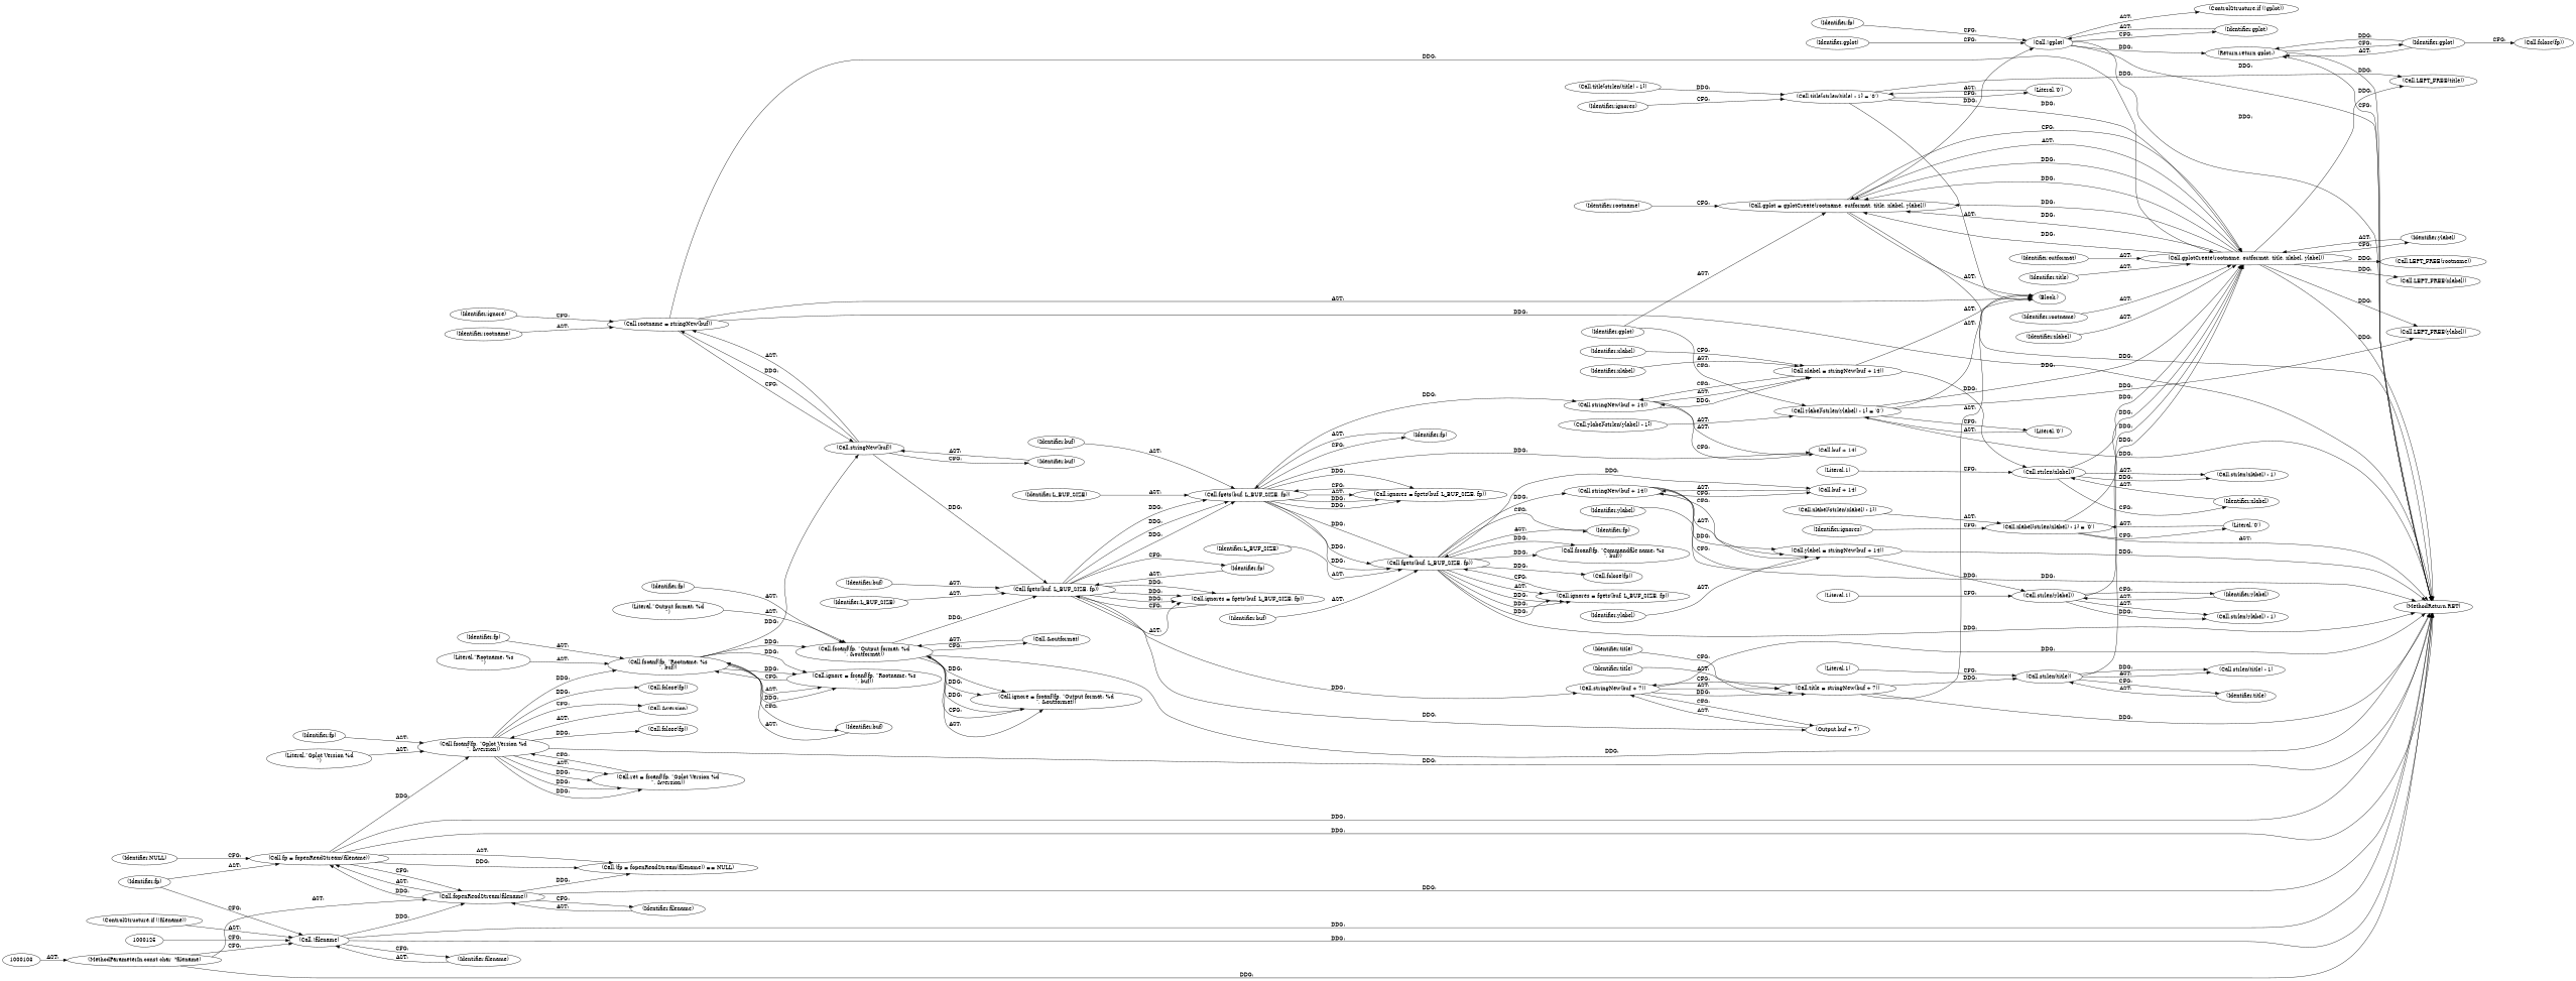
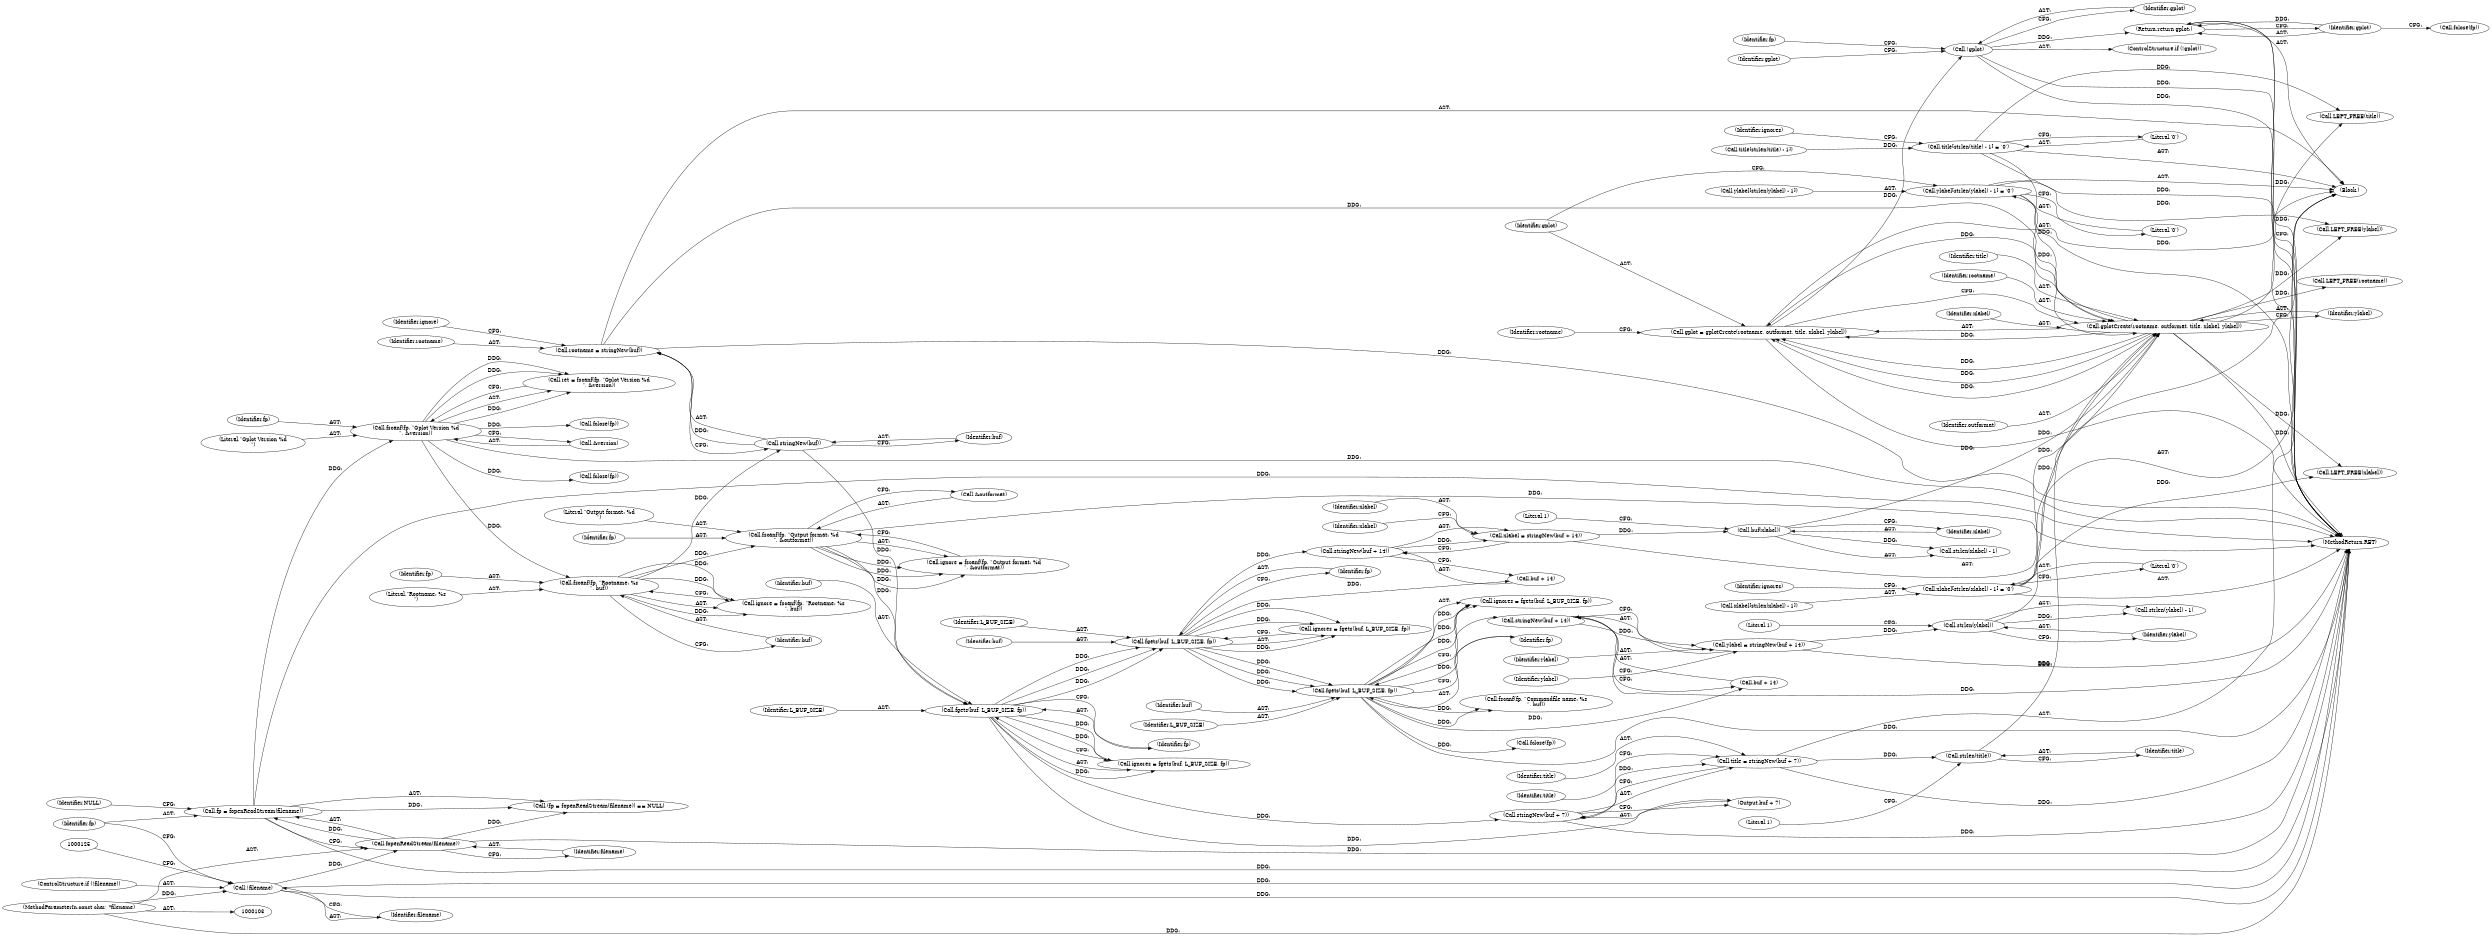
  digraph {
    rankdir=LR
    n1 [label="(Return,return gplot;)"]
    n2 [label="(Identifier,gplot)"]
    n3 [label="(Block,)"]
    n4 [label="(MethodReturn,RET)"]
    n5 [label="(Call,fclose(fp))"]
    n6 [label="(Call,!gplot)"]
    n7 [label="(ControlStructure,if (!gplot))"]
    n8 [label="(Identifier,gplot)"]
    n9 [label="(Call,gplot = gplotCreate(rootname, outformat, title, xlabel, ylabel))"]
    n10 [label="(Call,gplotCreate(rootname, outformat, title, xlabel, ylabel))"]
    n11 [label="(Call,LEPT_FREE(rootname))"]
    n12 [label="(Call,LEPT_FREE(xlabel))"]
    n13 [label="(Call,LEPT_FREE(ylabel))"]
    n14 [label="(Identifier,ylabel)"]
    n15 [label="(Call,LEPT_FREE(title))"]
    n16 [label="(Call,rootname = stringNew(buf))"]
    n17 [label="(Call,stringNew(buf))"]
    n18 [label="(Call,fgets(buf, L_BUF_SIZE, fp))"]
    n19 [label="(Identifier,buf)"]
    n20 [label="(Call,stringNew(buf + 7))"]
    n21 [label="(Output,buf + 7)"]
    n22 [label="(Call,fgets(buf, L_BUF_SIZE, fp))"]
    n23 [label="(Identifier,fp)"]
    n24 [label="(Call,ignores = fgets(buf, L_BUF_SIZE, fp))"]
    n25 [label="(Call,fscanf(fp, \"Rootname: %s\n\", buf))"]
    n26 [label="(Call,fscanf(fp, \"Output format: %d\n\", &outformat))"]
    n27 [label="(Call,ignore = fscanf(fp, \"Rootname: %s\n\", buf))"]
    n28 [label="(Identifier,buf)"]
    n29 [label="(Call,&outformat)"]
    n30 [label="(Call,ignore = fscanf(fp, \"Output format: %d\n\", &outformat))"]
    n31 [label="(Call,fscanf(fp, \"Gplot Version %d\n\", &version))"]
    n32 [label="(Call,ret = fscanf(fp, \"Gplot Version %d\n\", &version))"]
    n33 [label="(Call,fclose(fp))"]
    n34 [label="(Call,&version)"]
    n35 [label="(Call,fclose(fp))"]
    n36 [label="(Call,fp = fopenReadStream(filename))"]
    n37 [label="(Call,fopenReadStream(filename))"]
    n38 [label="(Call,(fp = fopenReadStream(filename)) == NULL)"]
    n39 [label="(Identifier,filename)"]
    n40 [label="(Call,!filename)"]
    n41 [label="(Identifier,filename)"]
    n42 [label="(ControlStructure,if (!filename))"]
    n43 [label="(MethodParameterIn,const char  *filename)"]
    1000103
    n45 [label="(Call,title[strlen(title) - 1] = '\0')"]
    n46 [label="(Literal,'\0')"]
    n47 [label="(Call,strlen(title))"]
    n48 [label="(Identifier,title)"]
-   n49 [label="(Call,strlen(title) - 1)"]
    n50 [label="(Call,title = stringNew(buf + 7))"]
    n51 [label="(Call,stringNew(buf + 14))"]
    n52 [label="(Call,buf + 14)"]
    n53 [label="(Call,fgets(buf, L_BUF_SIZE, fp))"]
    n54 [label="(Call,ignores = fgets(buf, L_BUF_SIZE, fp))"]
    n55 [label="(Identifier,fp)"]
-   n56 [label="(Call,strlen(xlabel))"]
+   n56 [label="(Call,buf(xlabel))"]
    n57 [label="(Identifier,xlabel)"]
    n58 [label="(Call,strlen(xlabel) - 1)"]
    n59 [label="(Call,xlabel = stringNew(buf + 14))"]
    n60 [label="(Call,stringNew(buf + 14))"]
    n61 [label="(Call,buf + 14)"]
    n62 [label="(Identifier,fp)"]
    n63 [label="(Call,fscanf(fp, \"Commandfile name: %s\n\", buf))"]
    n64 [label="(Call,fclose(fp))"]
    n65 [label="(Call,ignores = fgets(buf, L_BUF_SIZE, fp))"]
    n66 [label="(Call,xlabel[strlen(xlabel) - 1] = '\0')"]
    n67 [label="(Literal,'\0')"]
    n68 [label="(Call,strlen(ylabel))"]
    n69 [label="(Identifier,ylabel)"]
    n70 [label="(Call,strlen(ylabel) - 1)"]
    n71 [label="(Call,ylabel = stringNew(buf + 14))"]
    n72 [label="(Call,ylabel[strlen(ylabel) - 1] = '\0')"]
    n73 [label="(Literal,'\0')"]
    n74 [label="(Identifier,fp)"]
    n75 [label="(Identifier,fp)"]
    n76 [label="(Identifier,title)"]
    n77 [label="(Identifier,gplot)"]
    n78 [label="(Identifier,ylabel)"]
    n79 [label="(Literal,\"Rootname: %s\n\")"]
    n80 [label="(Identifier,outformat)"]
    n81 [label="(Identifier,buf)"]
    n82 [label="(Call,title[strlen(title) - 1])"]
    n83 [label="(Identifier,rootname)"]
    n84 [label="(Identifier,xlabel)"]
    n85 [label="(Identifier,title)"]
    n86 [label="(Identifier,ignores)"]
    n87 [label="(Call,xlabel[strlen(xlabel) - 1])"]
    n88 [label="(Identifier,rootname)"]
    n89 [label="(Literal,\"Gplot Version %d\n\")"]
    n90 [label="(Identifier,ignore)"]
    n91 [label="(Literal,1)"]
    n92 [label="(Identifier,L_BUF_SIZE)"]
    n93 [label="(Identifier,rootname)"]
    n94 [label="(Identifier,L_BUF_SIZE)"]
    n95 [label="(Literal,1)"]
    n96 [label="(Identifier,xlabel)"]
    n97 [label="(Identifier,fp)"]
    n98 [label="(Literal,\"Output format: %d\n\")"]
    n99 [label="(Identifier,xlabel)"]
    n100 [label="(Identifier,gplot)"]
    n101 [label="(Identifier,fp)"]
    n102 [label="(Identifier,buf)"]
    n103 [label="(Identifier,L_BUF_SIZE)"]
    n104 [label="(Identifier,title)"]
    n105 [label="(Identifier,fp)"]
    n106 [label="(Identifier,buf)"]
    n107 [label="(Literal,1)"]
    n108 [label="(Call,ylabel[strlen(ylabel) - 1])"]
    n109 [label="(Identifier,ignores)"]
    n110 [label="(Identifier,ylabel)"]
    n111 [label="(Identifier,NULL)"]
    1000125
    n1 -> n2 [label="CFG: "]
+   n1 -> n3 [label="AST: "]
    n1 -> n4 [label="DDG: "]
    n2 -> n1 [label="AST: "]
    n2 -> n1 [label="DDG: "]
    n2 -> n5 [label="CFG: "]
    n4 -> n1 [label="CFG: "]
    n6 -> n1 [label="DDG: "]
    n6 -> n4 [label="DDG: "]
    n6 -> n4 [label="DDG: "]
    n6 -> n7 [label="AST: "]
    n6 -> n8 [label="CFG: "]
    n8 -> n6 [label="AST: "]
    n9 -> n3 [label="AST: "]
    n9 -> n4 [label="DDG: "]
    n9 -> n6 [label="DDG: "]
    n9 -> n10 [label="CFG: "]
    n10 -> n4 [label="DDG: "]
    n10 -> n9 [label="AST: "]
    n10 -> n9 [label="DDG: "]
    n10 -> n9 [label="DDG: "]
    n10 -> n9 [label="DDG: "]
    n10 -> n9 [label="DDG: "]
    n10 -> n9 [label="DDG: "]
    n10 -> n11 [label="DDG: "]
    n10 -> n12 [label="DDG: "]
    n10 -> n13 [label="DDG: "]
    n10 -> n14 [label="CFG: "]
    n10 -> n15 [label="DDG: "]
    n14 -> n10 [label="AST: "]
    n16 -> n3 [label="AST: "]
    n16 -> n4 [label="DDG: "]
    n16 -> n10 [label="DDG: "]
    n16 -> n17 [label="CFG: "]
    n17 -> n16 [label="AST: "]
    n17 -> n16 [label="DDG: "]
    n17 -> n18 [label="DDG: "]
    n17 -> n19 [label="CFG: "]
    n18 -> n20 [label="DDG: "]
    n18 -> n21 [label="DDG: "]
    n18 -> n22 [label="DDG: "]
    n18 -> n22 [label="DDG: "]
    n18 -> n22 [label="DDG: "]
    n18 -> n23 [label="CFG: "]
    n18 -> n24 [label="AST: "]
    n18 -> n24 [label="DDG: "]
    n18 -> n24 [label="DDG: "]
    n18 -> n24 [label="DDG: "]
    n19 -> n17 [label="AST: "]
    n20 -> n4 [label="DDG: "]
    n20 -> n21 [label="CFG: "]
    n20 -> n50 [label="AST: "]
    n20 -> n50 [label="DDG: "]
    n21 -> n20 [label="AST: "]
    n22 -> n51 [label="DDG: "]
    n22 -> n52 [label="DDG: "]
    n22 -> n53 [label="DDG: "]
    n22 -> n53 [label="DDG: "]
    n22 -> n53 [label="DDG: "]
    n22 -> n54 [label="AST: "]
    n22 -> n54 [label="DDG: "]
    n22 -> n54 [label="DDG: "]
    n22 -> n54 [label="DDG: "]
    n22 -> n55 [label="CFG: "]
    n23 -> n18 [label="AST: "]
    n24 -> n18 [label="CFG: "]
    n25 -> n17 [label="DDG: "]
    n25 -> n26 [label="DDG: "]
    n25 -> n27 [label="AST: "]
    n25 -> n27 [label="DDG: "]
    n25 -> n27 [label="DDG: "]
    n25 -> n27 [label="DDG: "]
    n25 -> n28 [label="CFG: "]
    n26 -> n4 [label="DDG: "]
    n26 -> n18 [label="DDG: "]
    n26 -> n29 [label="CFG: "]
    n26 -> n30 [label="AST: "]
    n26 -> n30 [label="DDG: "]
    n26 -> n30 [label="DDG: "]
    n26 -> n30 [label="DDG: "]
    n27 -> n25 [label="CFG: "]
    n28 -> n25 [label="AST: "]
    n29 -> n26 [label="AST: "]
    n30 -> n26 [label="CFG: "]
    n31 -> n4 [label="DDG: "]
    n31 -> n25 [label="DDG: "]
    n31 -> n32 [label="AST: "]
    n31 -> n32 [label="DDG: "]
    n31 -> n32 [label="DDG: "]
    n31 -> n32 [label="DDG: "]
    n31 -> n33 [label="DDG: "]
    n31 -> n34 [label="CFG: "]
    n31 -> n35 [label="DDG: "]
    n32 -> n31 [label="CFG: "]
    n34 -> n31 [label="AST: "]
    n36 -> n4 [label="DDG: "]
    n36 -> n4 [label="DDG: "]
    n36 -> n31 [label="DDG: "]
    n36 -> n37 [label="CFG: "]
    n36 -> n38 [label="AST: "]
    n36 -> n38 [label="DDG: "]
    n37 -> n4 [label="DDG: "]
    n37 -> n36 [label="AST: "]
    n37 -> n36 [label="DDG: "]
    n37 -> n38 [label="DDG: "]
    n37 -> n39 [label="CFG: "]
    n39 -> n37 [label="AST: "]
    n40 -> n4 [label="DDG: "]
    n40 -> n4 [label="DDG: "]
    n40 -> n37 [label="DDG: "]
    n40 -> n41 [label="CFG: "]
    n41 -> n40 [label="AST: "]
    n42 -> n40 [label="AST: "]
    n43 -> n4 [label="DDG: "]
    n43 -> n37 [label="AST: "]
-   n43 -> n40 [label="CFG: "]
-   1000103 -> n43 [label="AST: "]
+   n43 -> n40 [label="DDG: "]
+   n43 -> 1000103 [label="AST: "]
    n45 -> n3 [label="AST: "]
+   n45 -> n4 [label="DDG: "]
    n45 -> n10 [label="DDG: "]
    n45 -> n15 [label="DDG: "]
    n45 -> n46 [label="CFG: "]
    n46 -> n45 [label="AST: "]
    n47 -> n10 [label="DDG: "]
    n47 -> n48 [label="CFG: "]
-   n47 -> n49 [label="AST: "]
-   n47 -> n49 [label="DDG: "]
    n48 -> n47 [label="AST: "]
    n50 -> n3 [label="AST: "]
    n50 -> n4 [label="DDG: "]
    n50 -> n20 [label="CFG: "]
    n50 -> n47 [label="DDG: "]
    n51 -> n52 [label="CFG: "]
    n51 -> n59 [label="AST: "]
    n51 -> n59 [label="DDG: "]
    n52 -> n51 [label="AST: "]
    n53 -> n4 [label="DDG: "]
    n53 -> n60 [label="DDG: "]
    n53 -> n61 [label="DDG: "]
    n53 -> n62 [label="CFG: "]
    n53 -> n63 [label="DDG: "]
    n53 -> n63 [label="DDG: "]
    n53 -> n64 [label="DDG: "]
    n53 -> n65 [label="AST: "]
    n53 -> n65 [label="DDG: "]
    n53 -> n65 [label="DDG: "]
    n53 -> n65 [label="DDG: "]
    n54 -> n22 [label="CFG: "]
    n55 -> n22 [label="AST: "]
    n56 -> n10 [label="DDG: "]
    n56 -> n57 [label="CFG: "]
    n56 -> n58 [label="AST: "]
    n56 -> n58 [label="DDG: "]
    n57 -> n56 [label="AST: "]
    n59 -> n3 [label="AST: "]
    n59 -> n51 [label="CFG: "]
    n59 -> n56 [label="DDG: "]
    n60 -> n4 [label="DDG: "]
    n60 -> n61 [label="CFG: "]
    n60 -> n71 [label="AST: "]
    n60 -> n71 [label="DDG: "]
    n61 -> n60 [label="AST: "]
    n62 -> n53 [label="AST: "]
    n65 -> n53 [label="CFG: "]
+   n66 -> n3 [label="AST: "]
    n66 -> n4 [label="AST: "]
    n66 -> n10 [label="DDG: "]
+   n66 -> n12 [label="DDG: "]
    n66 -> n67 [label="CFG: "]
    n67 -> n66 [label="AST: "]
    n68 -> n10 [label="DDG: "]
    n68 -> n69 [label="CFG: "]
    n68 -> n70 [label="AST: "]
    n68 -> n70 [label="DDG: "]
    n69 -> n68 [label="AST: "]
    n71 -> n4 [label="DDG: "]
    n71 -> n60 [label="CFG: "]
    n71 -> n68 [label="DDG: "]
    n72 -> n3 [label="AST: "]
    n72 -> n4 [label="DDG: "]
    n72 -> n10 [label="DDG: "]
    n72 -> n13 [label="DDG: "]
    n72 -> n73 [label="CFG: "]
    n73 -> n72 [label="AST: "]
    n74 -> n36 [label="AST: "]
    n74 -> n40 [label="CFG: "]
    n75 -> n6 [label="CFG: "]
    n76 -> n50 [label="AST: "]
    n77 -> n9 [label="AST: "]
    n77 -> n72 [label="CFG: "]
    n78 -> n71 [label="CFG: "]
    n79 -> n25 [label="AST: "]
    n80 -> n10 [label="AST: "]
    n81 -> n18 [label="AST: "]
    n82 -> n45 [label="DDG: "]
    n83 -> n9 [label="CFG: "]
    n84 -> n59 [label="CFG: "]
    n85 -> n10 [label="AST: "]
    n86 -> n45 [label="CFG: "]
    n87 -> n66 [label="AST: "]
    n88 -> n10 [label="AST: "]
    n89 -> n31 [label="AST: "]
    n90 -> n16 [label="CFG: "]
    n91 -> n68 [label="CFG: "]
    n92 -> n18 [label="AST: "]
    n93 -> n16 [label="AST: "]
    n94 -> n53 [label="AST: "]
    n95 -> n56 [label="CFG: "]
    n96 -> n59 [label="AST: "]
    n97 -> n31 [label="AST: "]
    n98 -> n26 [label="AST: "]
    n99 -> n10 [label="AST: "]
    n100 -> n6 [label="CFG: "]
    n101 -> n26 [label="AST: "]
    n102 -> n53 [label="AST: "]
    n103 -> n22 [label="AST: "]
    n104 -> n50 [label="CFG: "]
    n105 -> n25 [label="AST: "]
    n106 -> n22 [label="AST: "]
    n107 -> n47 [label="CFG: "]
    n108 -> n72 [label="AST: "]
    n109 -> n66 [label="CFG: "]
    n110 -> n71 [label="AST: "]
    n111 -> n36 [label="CFG: "]
    1000125 -> n40 [label="CFG: "]
  }
